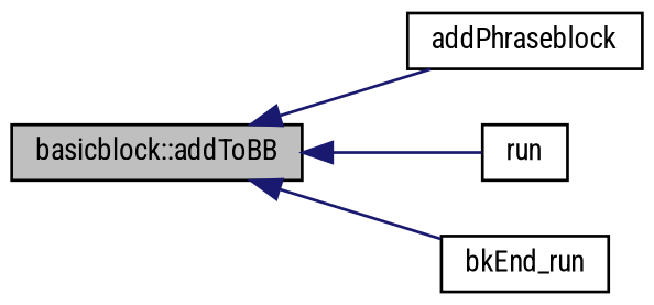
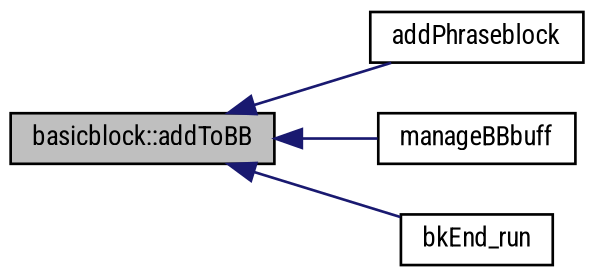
  digraph {
    fontname="Roboto Condensed"
    rankdir=LR
    node [color=black fillcolor=white fontname="Roboto Condensed" fontsize=10 shape=record style=filled]
    edge [color=midnightblue dir=back fontname="Roboto Condensed" fontsize=10 labelfontname=Helvetica labelfontsize=10 style=solid]
    n1 [fillcolor=grey75 fontcolor=black height=0.2 label="basicblock::addToBB" width=0.4]
    n2 [height=0.2 label=addPhraseblock width=0.4]
-   n3 [height=0.2 label=run width=0.4]
+   n3 [height=0.2 label=manageBBbuff width=0.4]
    n4 [height=0.2 label=bkEnd_run width=0.4]
    n1 -> n2
    n1 -> n3
    n1 -> n4
  }
